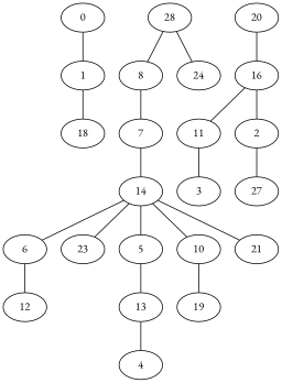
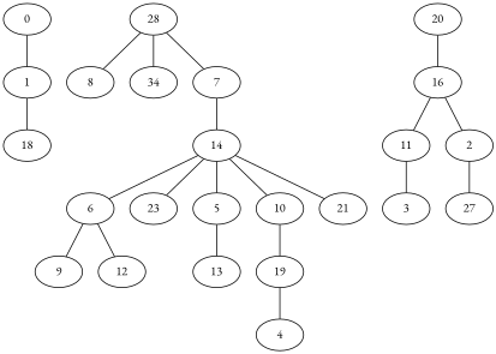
  graph {
    fontname="EB Garamond"
    node [fontname="EB Garamond"]
    edge [fontname="EB Garamond"]
    0
    1
    18
    28
    8
-   24
+   24 [label=34]
    20
    16
    7
    11
    2
    14
    3
    6
    23
    5
    10
    21
+   9
    12
    13
    19
    27
    4
    0 -- 1
    1 -- 18
    28 -- 8
    28 -- 24
-   8 -- 7
+   28 -- 7
    20 -- 16
    16 -- 11
    16 -- 2
    7 -- 14
    11 -- 3
    2 -- 27
    14 -- 6
    14 -- 23
    14 -- 5
    14 -- 10
    14 -- 21
+   6 -- 9
    6 -- 12
    5 -- 13
    10 -- 19
-   13 -- 4
+   19 -- 4
  }
